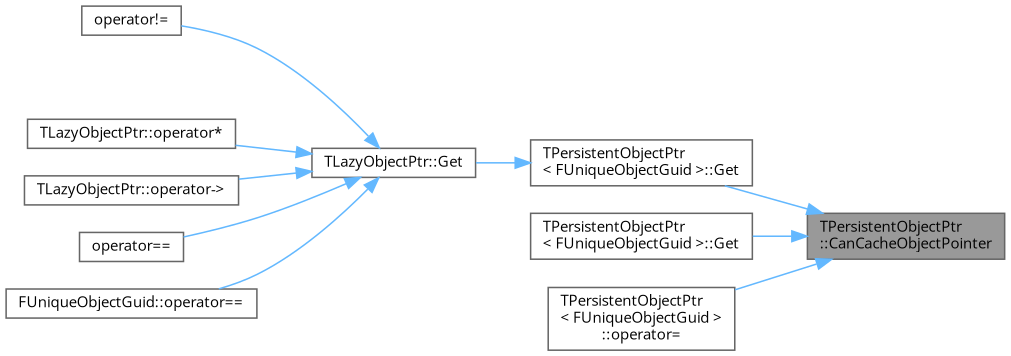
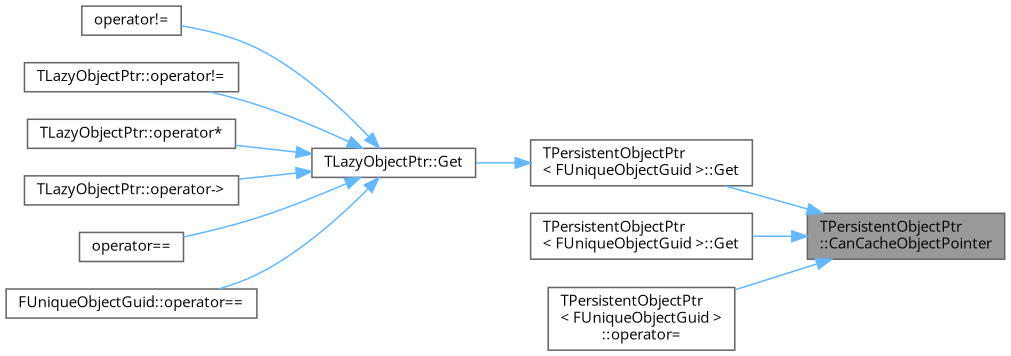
  digraph {
    fontname="Open Sans"
    rankdir=RL
    node [color=grey40 fillcolor=white fontname="Open Sans" fontsize=10 shape=box style=filled]
    edge [color=steelblue1 dir=back fontname="Open Sans" fontsize=10 labelfontname=Helvetica labelfontsize=10 style=solid]
    n1 [color=gray40 fillcolor=grey60 fontcolor=black height=0.2 label="TPersistentObjectPtr\l::CanCacheObjectPointer" width=0.4]
    n2 [height=0.2 label="TPersistentObjectPtr\l\< FUniqueObjectGuid \>::Get" width=0.4]
    n3 [height=0.2 label="TPersistentObjectPtr\l\< FUniqueObjectGuid \>::Get" width=0.4]
    n4 [height=0.2 label="TPersistentObjectPtr\l\< FUniqueObjectGuid \>\l::operator=" width=0.4]
    n5 [height=0.2 label="TLazyObjectPtr::Get" width=0.4]
    n6 [height=0.2 label="operator!=" width=0.4]
+   n7 [height=0.2 label="TLazyObjectPtr::operator!=" width=0.4]
    n8 [height=0.2 label="TLazyObjectPtr::operator*" width=0.4]
    n9 [height=0.2 label="TLazyObjectPtr::operator-\>" width=0.4]
    n10 [height=0.2 label="operator==" width=0.4]
    n11 [height=0.2 label="FUniqueObjectGuid::operator==" width=0.4]
    n1 -> n2
    n1 -> n3
    n1 -> n4
    n2 -> n5
    n5 -> n6
+   n5 -> n7
    n5 -> n8
    n5 -> n9
    n5 -> n10
    n5 -> n11
  }
